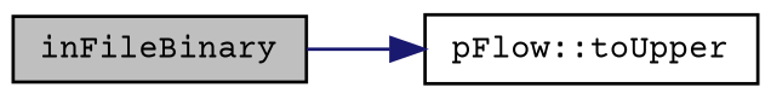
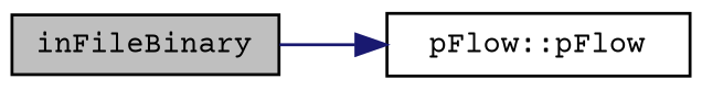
  digraph {
    rankdir=LR
    fontname="Courier Prime"
    node [color=black fontname="Courier Prime" fontsize=10 shape=record style=filled]
    n1 [fillcolor=grey75 fontcolor=black height=0.2 label=inFileBinary width=0.4]
-   n2 [fillcolor=white height=0.2 label="pFlow::toUpper" width=0.4]
+   n2 [fillcolor=white height=0.2 label="pFlow::pFlow" width=0.4]
    n1 -> n2 [color=midnightblue fontname="Courier Prime" fontsize=10 labelfontname=Helvetica labelfontsize=10 style=solid]
  }
